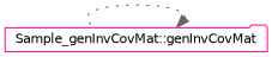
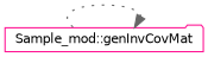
  digraph {
    rankdir=RL
-   n1 [color=deeppink fillcolor=white fontcolor=black fontname=Helvetica fontsize=10 height=0.2 label="Sample_genInvCovMat::genInvCovMat" shape=folder style=filled width=0.4]
+   n1 [color=deeppink fillcolor=white fontcolor=black fontname=Helvetica fontsize=10 height=0.2 label="Sample_mod::genInvCovMat" shape=folder style=filled width=0.4]
    n1 -> n1 [color=gray40 dir=back fontname=Helvetica fontsize=10 labelfontname=Helvetica labelfontsize=10 style=dotted]
  }
